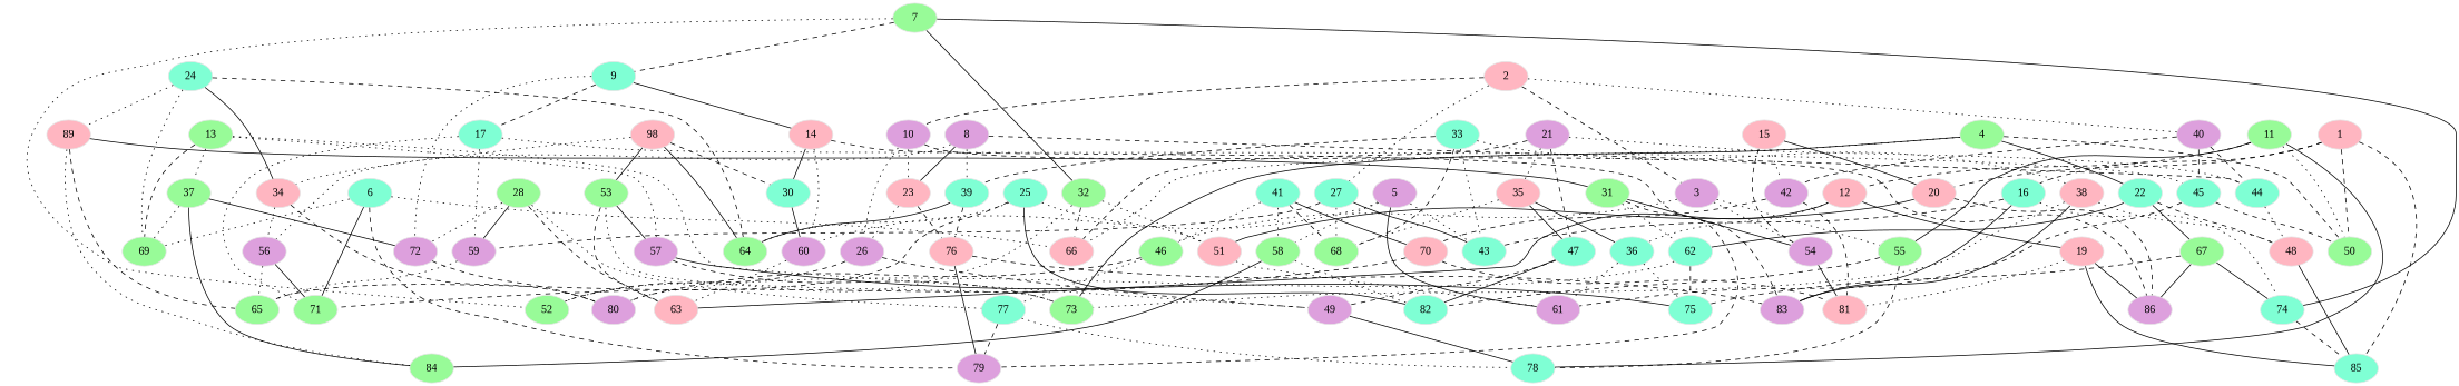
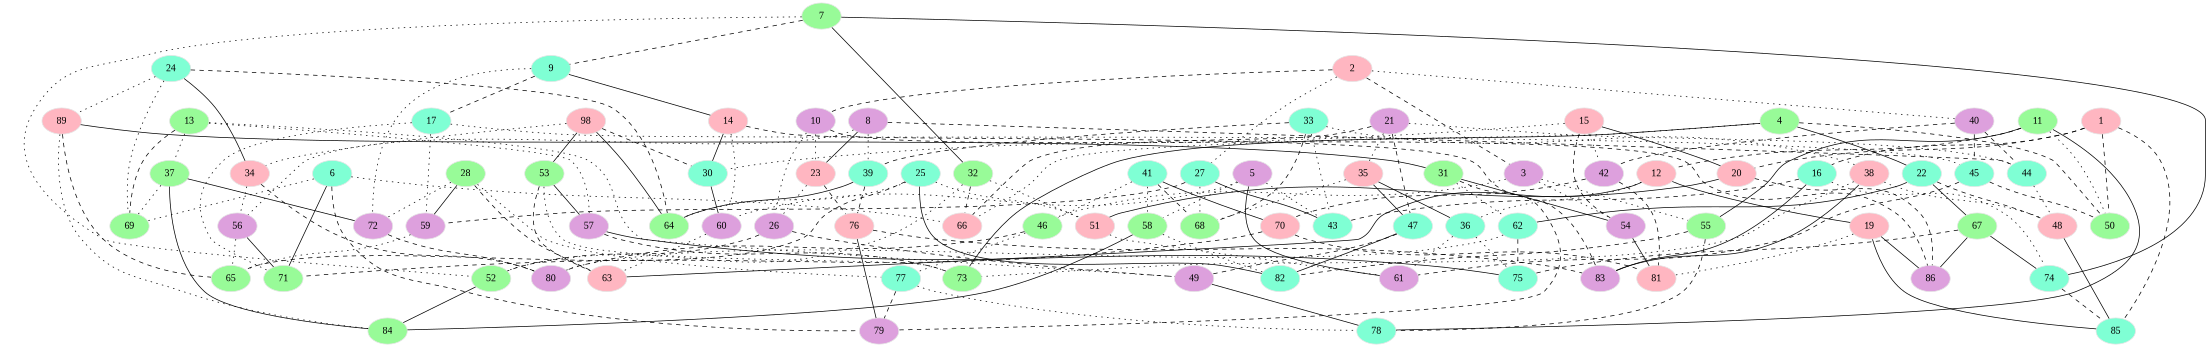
  graph {
    fontname="Liberation Serif"
    node [color=gray90 fillcolor=aquamarine fontname="Liberation Serif" style=filled]
    edge [fontname="Liberation Serif" style=dotted]
    1 [fillcolor=lightpink]
    16
    20 [fillcolor=lightpink]
    50 [fillcolor=palegreen]
    85
    43
    74
    83 [fillcolor=plum]
    86 [fillcolor=plum]
    51 [fillcolor=lightpink]
    2 [fillcolor=lightpink]
    3 [fillcolor=plum]
    10 [fillcolor=plum]
    27
    40 [fillcolor=plum]
    46 [fillcolor=palegreen]
    54 [fillcolor=plum]
    55 [fillcolor=palegreen]
    23 [fillcolor=lightpink]
    26 [fillcolor=plum]
    59 [fillcolor=plum]
    68 [fillcolor=palegreen]
    44
    42 [fillcolor=plum]
    45
    77
    80 [fillcolor=plum]
    81 [fillcolor=lightpink]
    78
    82
    4 [fillcolor=palegreen]
    22
    66 [fillcolor=lightpink]
    73 [fillcolor=palegreen]
    48 [fillcolor=lightpink]
    62
    67 [fillcolor=palegreen]
    5 [fillcolor=plum]
    58 [fillcolor=palegreen]
    60 [fillcolor=plum]
    61 [fillcolor=plum]
    84 [fillcolor=palegreen]
    63 [fillcolor=lightpink]
    6
    69 [fillcolor=palegreen]
    71 [fillcolor=palegreen]
    79 [fillcolor=plum]
    7 [fillcolor=palegreen]
    9
    32 [fillcolor=palegreen]
    52 [fillcolor=palegreen]
    14 [fillcolor=lightpink]
    17
    72 [fillcolor=plum]
    8 [fillcolor=plum]
    39
    56 [fillcolor=plum]
    76 [fillcolor=lightpink]
    64 [fillcolor=palegreen]
    65 [fillcolor=palegreen]
    30
    49 [fillcolor=plum]
    11 [fillcolor=palegreen]
    12 [fillcolor=lightpink]
    19 [fillcolor=lightpink]
    36
    75
    13 [fillcolor=palegreen]
    37 [fillcolor=palegreen]
    57 [fillcolor=plum]
    15 [fillcolor=lightpink]
    70 [fillcolor=lightpink]
    n73 [fillcolor=lightpink label=98]
    34 [fillcolor=lightpink]
    53 [fillcolor=palegreen]
    21 [fillcolor=plum]
    35 [fillcolor=lightpink]
    47
    24
    n80 [fillcolor=lightpink label=89]
    31 [fillcolor=palegreen]
    25
    28 [fillcolor=palegreen]
    33
    38 [fillcolor=lightpink]
    41
    1 -- 16 [style=dashed]
    1 -- 20 [style=dashed]
    1 -- 50 [style=dashed]
    1 -- 85 [style=dashed]
    16 -- 43 [style=dashed]
    16 -- 74
    16 -- 83 [style=solid]
    20 -- 86 [style=dashed]
    20 -- 51 [style=solid]
    74 -- 85 [style=dashed]
    51 -- 61
    2 -- 3 [style=dashed]
    2 -- 10 [style=dashed]
    2 -- 27
    2 -- 40
    3 -- 46
    3 -- 54
    3 -- 55
    10 -- 86 [style=dashed]
    10 -- 23
    10 -- 26
    27 -- 43 [style=solid]
    27 -- 59 [style=dashed]
    27 -- 68
    40 -- 44 [style=dashed]
    40 -- 42 [style=dashed]
    40 -- 45 [style=dashed]
    46 -- 77
    46 -- 80 [style=dashed]
    54 -- 81 [style=solid]
    55 -- 78 [style=dashed]
    55 -- 82 [style=dashed]
    23 -- 26
    23 -- 76 [style=dashed]
    26 -- 52 [style=dashed]
    26 -- 49 [style=dashed]
    59 -- 65
    44 -- 48
    42 -- 81 [style=dashed]
    42 -- 70 [style=dashed]
    45 -- 50 [style=dashed]
    45 -- 61 [style=dashed]
    77 -- 78
    77 -- 79 [style=dashed]
    4 -- 50 [style=dashed]
    4 -- 22 [style=solid]
    4 -- 66
    4 -- 73 [style=solid]
    22 -- 48 [style=dashed]
    22 -- 62 [style=solid]
    22 -- 67 [style=solid]
    48 -- 85 [style=solid]
    62 -- 80
    62 -- 75 [style=dashed]
    67 -- 74 [style=solid]
    67 -- 86 [style=solid]
    67 -- 75 [style=dashed]
    5 -- 43
    5 -- 58
    5 -- 60
    5 -- 61 [style=solid]
    58 -- 82
    58 -- 84 [style=solid]
    60 -- 63
    6 -- 66
    6 -- 69
    6 -- 71 [style=solid]
    6 -- 79 [style=dashed]
    7 -- 74 [style=solid]
    7 -- 9 [style=dashed]
    7 -- 32 [style=solid]
    7 -- 52
    9 -- 14 [style=solid]
    9 -- 17 [style=dashed]
    9 -- 72
    32 -- 51
    32 -- 66 [style=dashed]
    32 -- 52
+   52 -- 84 [style=solid]
    14 -- 83 [style=dashed]
    14 -- 60
    14 -- 30 [style=solid]
    17 -- 59
    17 -- 45
    17 -- 71
    72 -- 80 [style=dashed]
    8 -- 23 [style=solid]
    8 -- 44 [style=dashed]
    8 -- 39
    8 -- 56
    39 -- 76 [style=dashed]
    39 -- 64 [style=solid]
    56 -- 71 [style=solid]
    56 -- 65
    76 -- 83 [style=dashed]
    76 -- 79 [style=solid]
    30 -- 60 [style=solid]
    49 -- 78 [style=solid]
    11 -- 50
    11 -- 55 [style=solid]
    11 -- 78 [style=solid]
    11 -- 12 [style=dashed]
    12 -- 63 [style=solid]
    12 -- 19 [style=solid]
    12 -- 36
    19 -- 85 [style=solid]
    19 -- 86 [style=solid]
    19 -- 81
    36 -- 61
    36 -- 75
    13 -- 69 [style=dashed]
    13 -- 49
    13 -- 37
    13 -- 57
    37 -- 84 [style=solid]
    37 -- 69
    37 -- 72 [style=solid]
    57 -- 73 [style=dashed]
    57 -- 75 [style=solid]
    15 -- 20 [style=solid]
    15 -- 54 [style=dashed]
    15 -- 42
+   15 -- 30
    70 -- 81 [style=dashed]
    70 -- 71 [style=dashed]
    n73 -- 64 [style=solid]
    n73 -- 30 [style=dashed]
    n73 -- 34
    n73 -- 53 [style=solid]
    34 -- 80 [style=dashed]
    34 -- 56
    53 -- 73
    53 -- 63 [style=dashed]
    53 -- 57 [style=solid]
    21 -- 44
    21 -- 66 [style=dashed]
    21 -- 35
    21 -- 47 [style=dashed]
    35 -- 68
    35 -- 36 [style=solid]
    35 -- 47 [style=solid]
    47 -- 82 [style=solid]
    47 -- 49 [style=dashed]
    24 -- 69
    24 -- 64 [style=dashed]
    24 -- 34 [style=solid]
    24 -- n80
    n80 -- 84
    n80 -- 65 [style=dashed]
    n80 -- 31 [style=solid]
    31 -- 54 [style=solid]
    31 -- 62
    31 -- 79 [style=dashed]
    25 -- 51
    25 -- 82 [style=solid]
    25 -- 64
    25 -- 65 [style=dashed]
    28 -- 59 [style=solid]
    28 -- 77
    28 -- 63 [style=dashed]
    28 -- 72
    33 -- 43
    33 -- 68 [style=dashed]
    33 -- 39 [style=dashed]
    33 -- 38
    38 -- 83 [style=solid]
    38 -- 73
    38 -- 48
    41 -- 46
    41 -- 68 [style=dashed]
    41 -- 58
    41 -- 70 [style=solid]
  }
